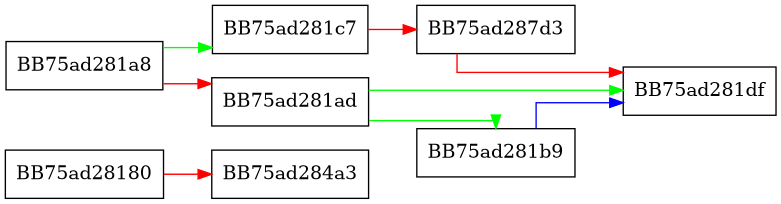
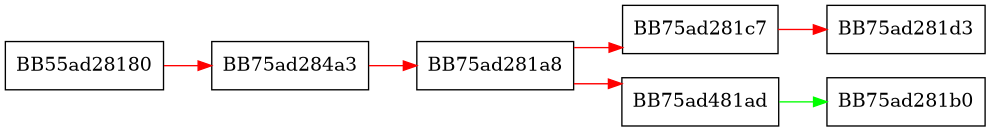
  digraph {
    rankdir=LR
    splines=ortho
    node [shape=box]
    edge [color=red]
    n1 [label=BB75ad284a3]
-   BB75ad28180
+   BB75ad28180 [label=BB55ad28180]
    BB75ad281a8
    BB75ad281c7
-   BB75ad281ad
-   BB75ad281d3 [label=BB75ad287d3]
-   BB75ad281df
-   BB75ad281b9
+   BB75ad281ad [label=BB75ad481ad]
+   BB75ad281d3
+   BB75ad281b9 [label=BB75ad281b0]
+   n1 -> BB75ad281a8
    BB75ad28180 -> n1
-   BB75ad281a8 -> BB75ad281c7 [color=green]
+   BB75ad281a8 -> BB75ad281c7
    BB75ad281a8 -> BB75ad281ad
    BB75ad281c7 -> BB75ad281d3
-   BB75ad281ad -> BB75ad281df [color=green]
    BB75ad281ad -> BB75ad281b9 [color=green]
-   BB75ad281d3 -> BB75ad281df
-   BB75ad281b9 -> BB75ad281df [color=blue]
  }
